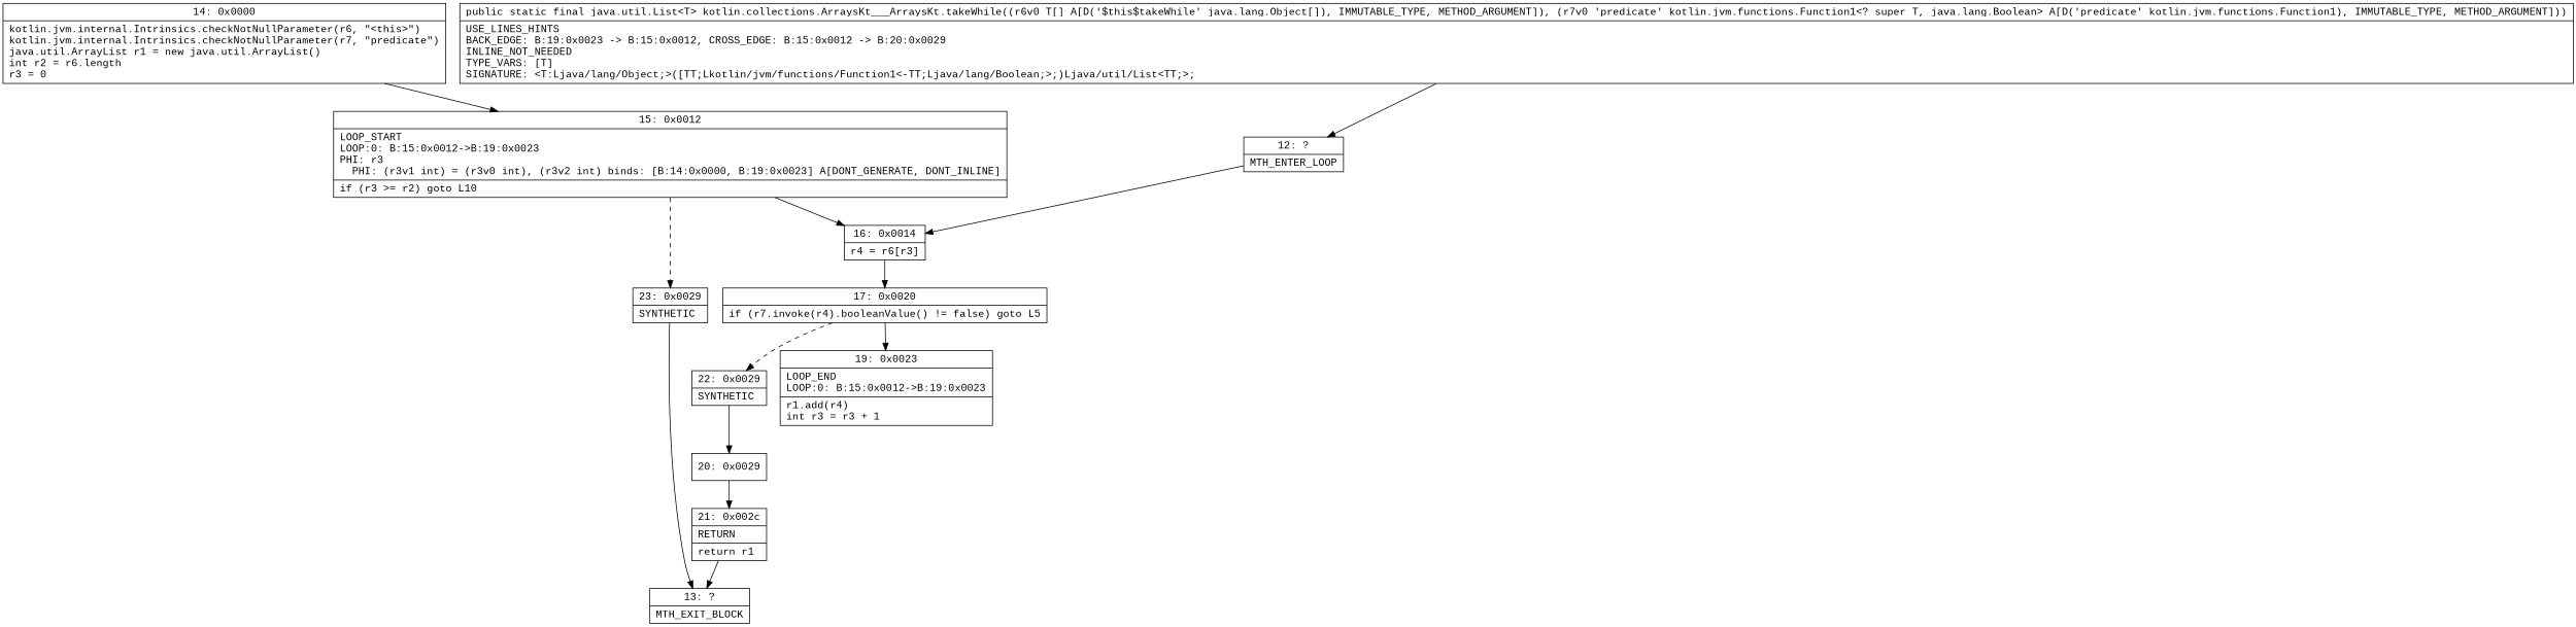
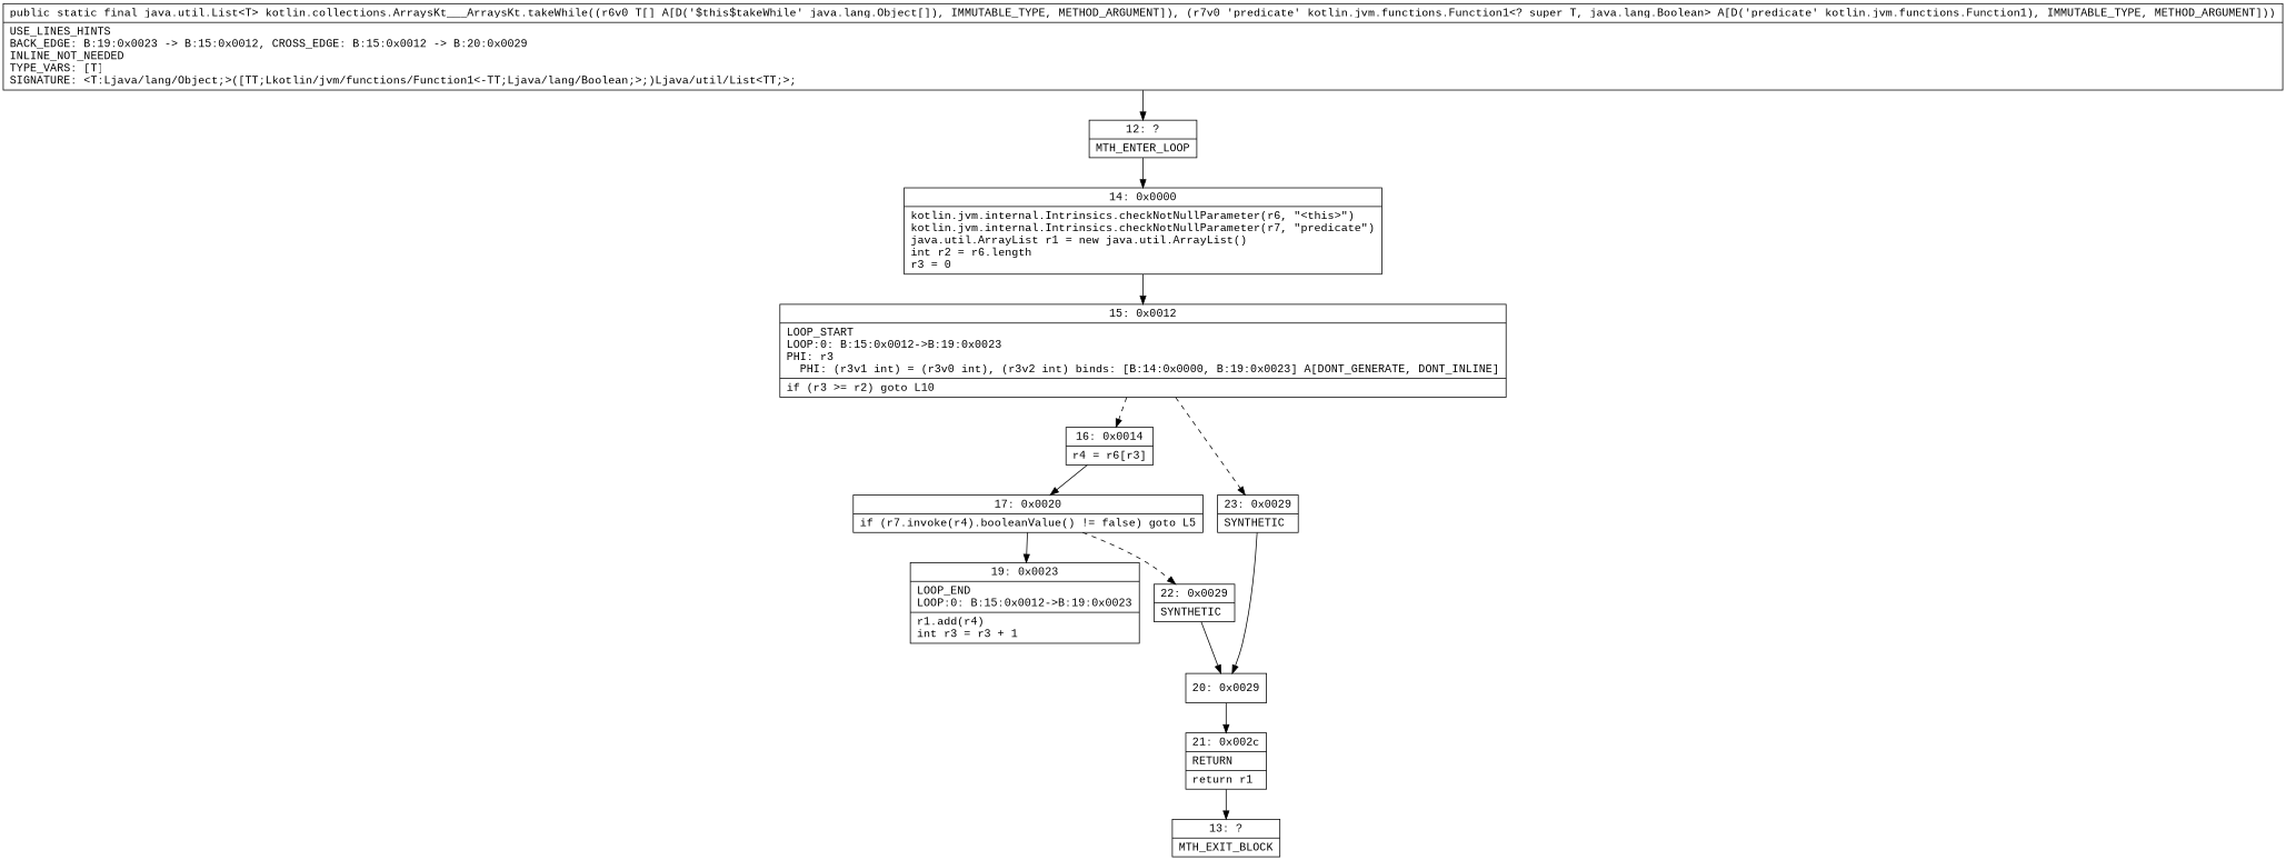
  digraph {
    fontname="Liberation Mono"
    node [fontname="Liberation Mono" shape=record]
    edge [fontname="Liberation Mono"]
    n1 [label="{12\:\ ?|MTH_ENTER_LOOP\l}"]
    n2 [label="{14\:\ 0x0000|kotlin.jvm.internal.Intrinsics.checkNotNullParameter(r6, \"\<this\>\")\lkotlin.jvm.internal.Intrinsics.checkNotNullParameter(r7, \"predicate\")\ljava.util.ArrayList r1 = new java.util.ArrayList()\lint r2 = r6.length\lr3 = 0\l}"]
    n3 [label="{15\:\ 0x0012|LOOP_START\lLOOP:0: B:15:0x0012\-\>B:19:0x0023\lPHI: r3 \l  PHI: (r3v1 int) = (r3v0 int), (r3v2 int) binds: [B:14:0x0000, B:19:0x0023] A[DONT_GENERATE, DONT_INLINE]\l|if (r3 \>= r2) goto L10\l}"]
    n4 [label="{16\:\ 0x0014|r4 = r6[r3]\l}"]
    n5 [label="{23\:\ 0x0029|SYNTHETIC\l}"]
    n6 [label="{17\:\ 0x0020|if (r7.invoke(r4).booleanValue() != false) goto L5\l}"]
    n7 [label="{20\:\ 0x0029}"]
    n8 [label="{19\:\ 0x0023|LOOP_END\lLOOP:0: B:15:0x0012\-\>B:19:0x0023\l|r1.add(r4)\lint r3 = r3 + 1\l}"]
    n9 [label="{22\:\ 0x0029|SYNTHETIC\l}"]
    n10 [label="{21\:\ 0x002c|RETURN\l|return r1\l}"]
    n11 [label="{13\:\ ?|MTH_EXIT_BLOCK\l}"]
    n12 [label="{public static final java.util.List\<T\> kotlin.collections.ArraysKt___ArraysKt.takeWhile((r6v0 T[] A[D('$this$takeWhile' java.lang.Object[]), IMMUTABLE_TYPE, METHOD_ARGUMENT]), (r7v0 'predicate' kotlin.jvm.functions.Function1\<? super T, java.lang.Boolean\> A[D('predicate' kotlin.jvm.functions.Function1), IMMUTABLE_TYPE, METHOD_ARGUMENT]))  | USE_LINES_HINTS\lBACK_EDGE: B:19:0x0023 \-\> B:15:0x0012, CROSS_EDGE: B:15:0x0012 \-\> B:20:0x0029\lINLINE_NOT_NEEDED\lTYPE_VARS: [T]\lSIGNATURE: \<T:Ljava\/lang\/Object;\>([TT;Lkotlin\/jvm\/functions\/Function1\<\-TT;Ljava\/lang\/Boolean;\>;)Ljava\/util\/List\<TT;\>;\l}"]
-   n1 -> n4
+   n1 -> n2
    n2 -> n3
-   n3 -> n4 [style=solid]
+   n3 -> n4 [style=dashed]
    n3 -> n5 [style=dashed]
    n4 -> n6
-   n5 -> n11
+   n5 -> n7
    n6 -> n8
    n6 -> n9 [style=dashed]
    n7 -> n10
    n9 -> n7
    n10 -> n11
    n12 -> n1
  }
